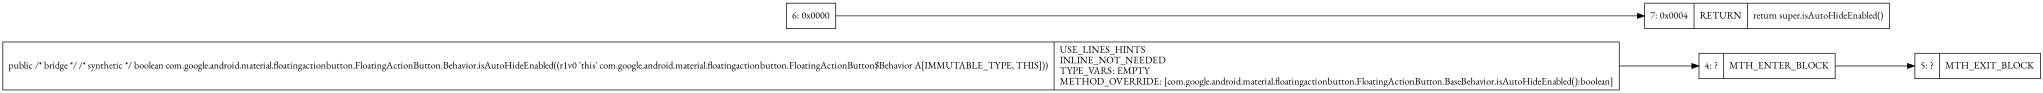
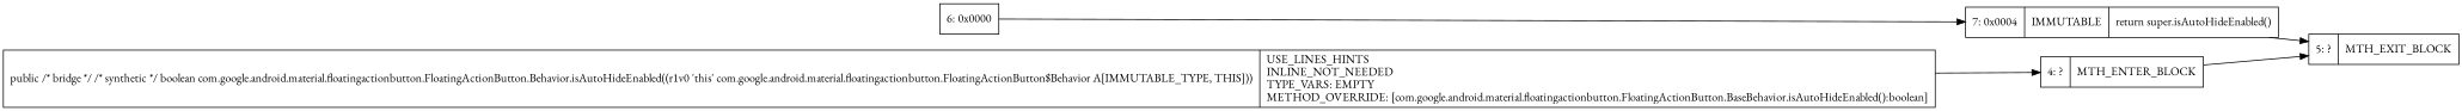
  digraph {
    fontname="EB Garamond"
    rankdir=LR
    node [fontname="EB Garamond" shape=record]
    edge [fontname="EB Garamond"]
    n1 [label="{4\:\ ?|MTH_ENTER_BLOCK\l}"]
    n2 [label="{5\:\ ?|MTH_EXIT_BLOCK\l}"]
    n3 [label="{6\:\ 0x0000}"]
-   n4 [label="{7\:\ 0x0004|RETURN\l|return super.isAutoHideEnabled()\l}"]
+   n4 [label="{7\:\ 0x0004|IMMUTABLE\l|return super.isAutoHideEnabled()\l}"]
    n5 [label="{public \/* bridge *\/ \/* synthetic *\/ boolean com.google.android.material.floatingactionbutton.FloatingActionButton.Behavior.isAutoHideEnabled((r1v0 'this' com.google.android.material.floatingactionbutton.FloatingActionButton$Behavior A[IMMUTABLE_TYPE, THIS]))  | USE_LINES_HINTS\lINLINE_NOT_NEEDED\lTYPE_VARS: EMPTY\lMETHOD_OVERRIDE: [com.google.android.material.floatingactionbutton.FloatingActionButton.BaseBehavior.isAutoHideEnabled():boolean]\l}"]
    n1 -> n2
    n3 -> n4
+   n4 -> n2
    n5 -> n1
  }
